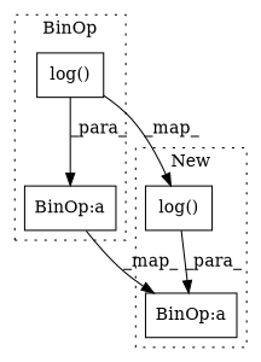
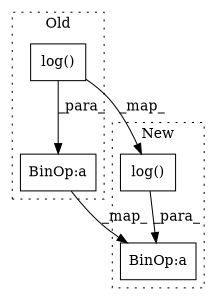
  digraph {
    node [a=75 l="9,1" shape=box]
    n1 [label="log()" s="6632,6646"]
    n2 [a=82 l=3 label="BinOp:a" s=6629]
    n3 [label="log()" s="6895,6909"]
    n4 [a=82 l=3 label="BinOp:a" s=6892]
    subgraph cluster_1 {
-     label=BinOp
+     label=Old
      style=dotted
      n1
      n2
    }
    subgraph cluster_2 {
      label=New
      style=dotted
      n3
      n4
    }
    n1 -> n2 [label=_para_]
    n1 -> n3 [label=_map_]
    n2 -> n4 [label=_map_]
    n3 -> n4 [label=_para_]
  }
